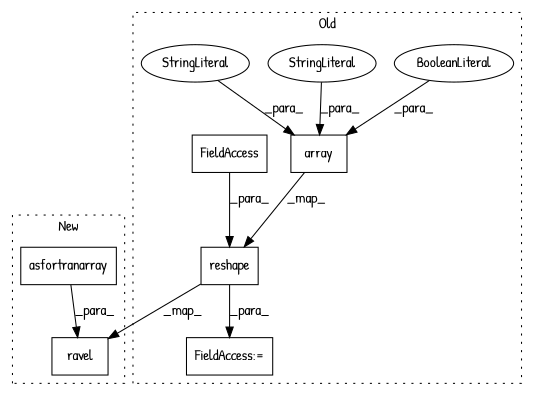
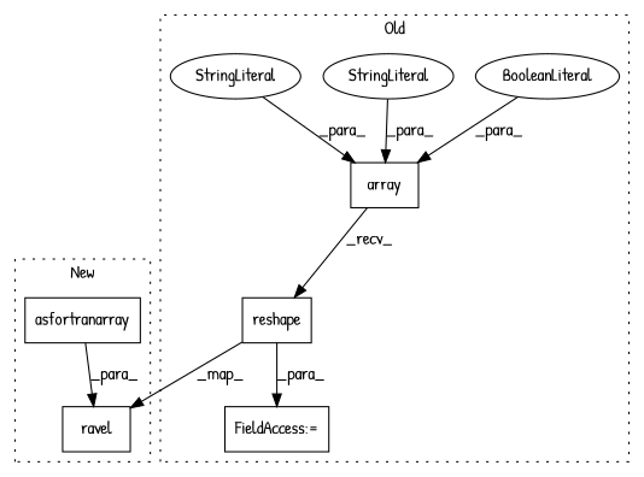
  digraph {
    fontname="Patrick Hand"
    node [a=32 fontname="Patrick Hand" shape=box]
    edge [fontname="Patrick Hand"]
    n1 [l="6,1" label=array s="9755,9784"]
    n2 [a=9 l=4 label=BooleanLiteral s=9763 shape=ellipse]
    n3 [a=45 l=12 label=StringLiteral s=9768 shape=ellipse]
    n4 [a=45 l=3 label=StringLiteral s=9781 shape=ellipse]
-   n5 [a=22 l=6 label=FieldAccess s=9914]
    n6 [l="8,1" label=reshape s="9906,9920"]
    n7 [a=7 l=1 label="FieldAccess:=" s=9901]
    n8 [l="15,1" label=asfortranarray s="9543,9559"]
    n9 [l=7 label=ravel s=9684]
    subgraph cluster_1 {
      label=Old
      style=dotted
      n1
      n2
      n3
      n4
-     n5
      n6
      n7
    }
    subgraph cluster_2 {
      label=New
      style=dotted
      n8
      n9
    }
-   n1 -> n6 [label=_map_]
+   n1 -> n6 [label=_recv_]
    n2 -> n1 [label=_para_]
    n3 -> n1 [label=_para_]
    n4 -> n1 [label=_para_]
-   n5 -> n6 [label=_para_]
    n6 -> n7 [label=_para_]
    n6 -> n9 [label=_map_]
    n8 -> n9 [label=_para_]
  }
